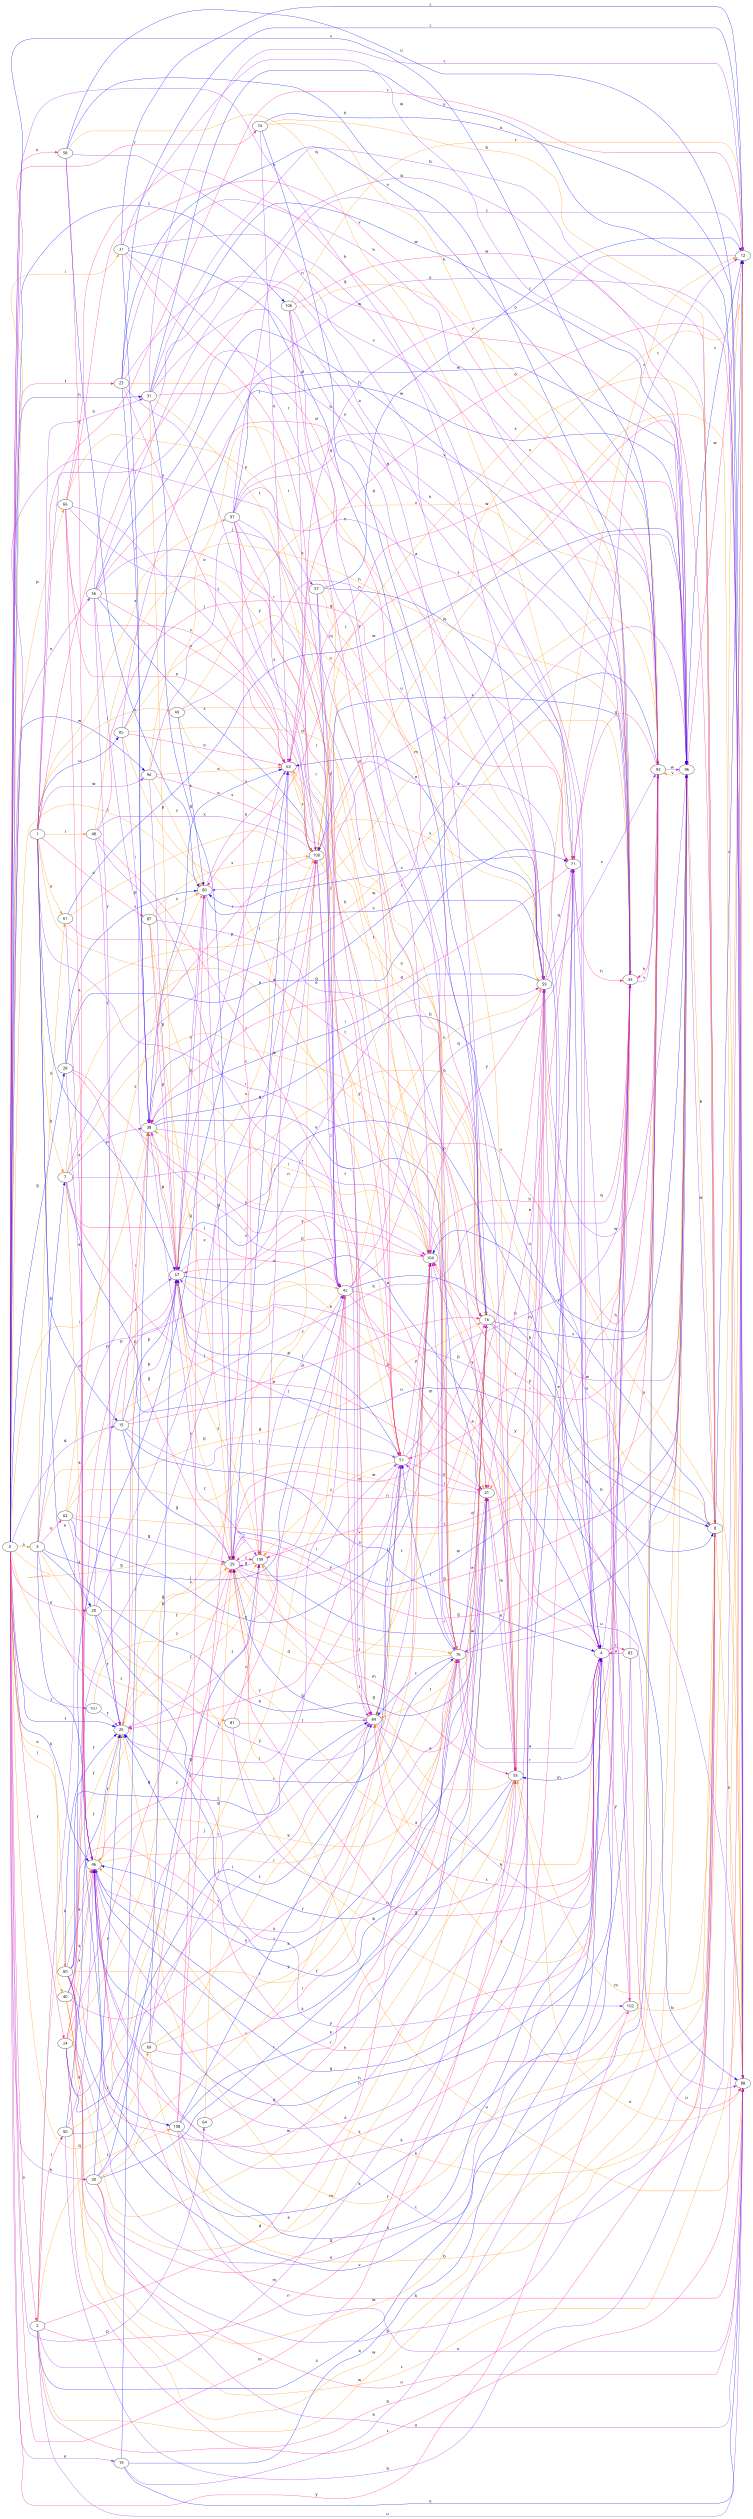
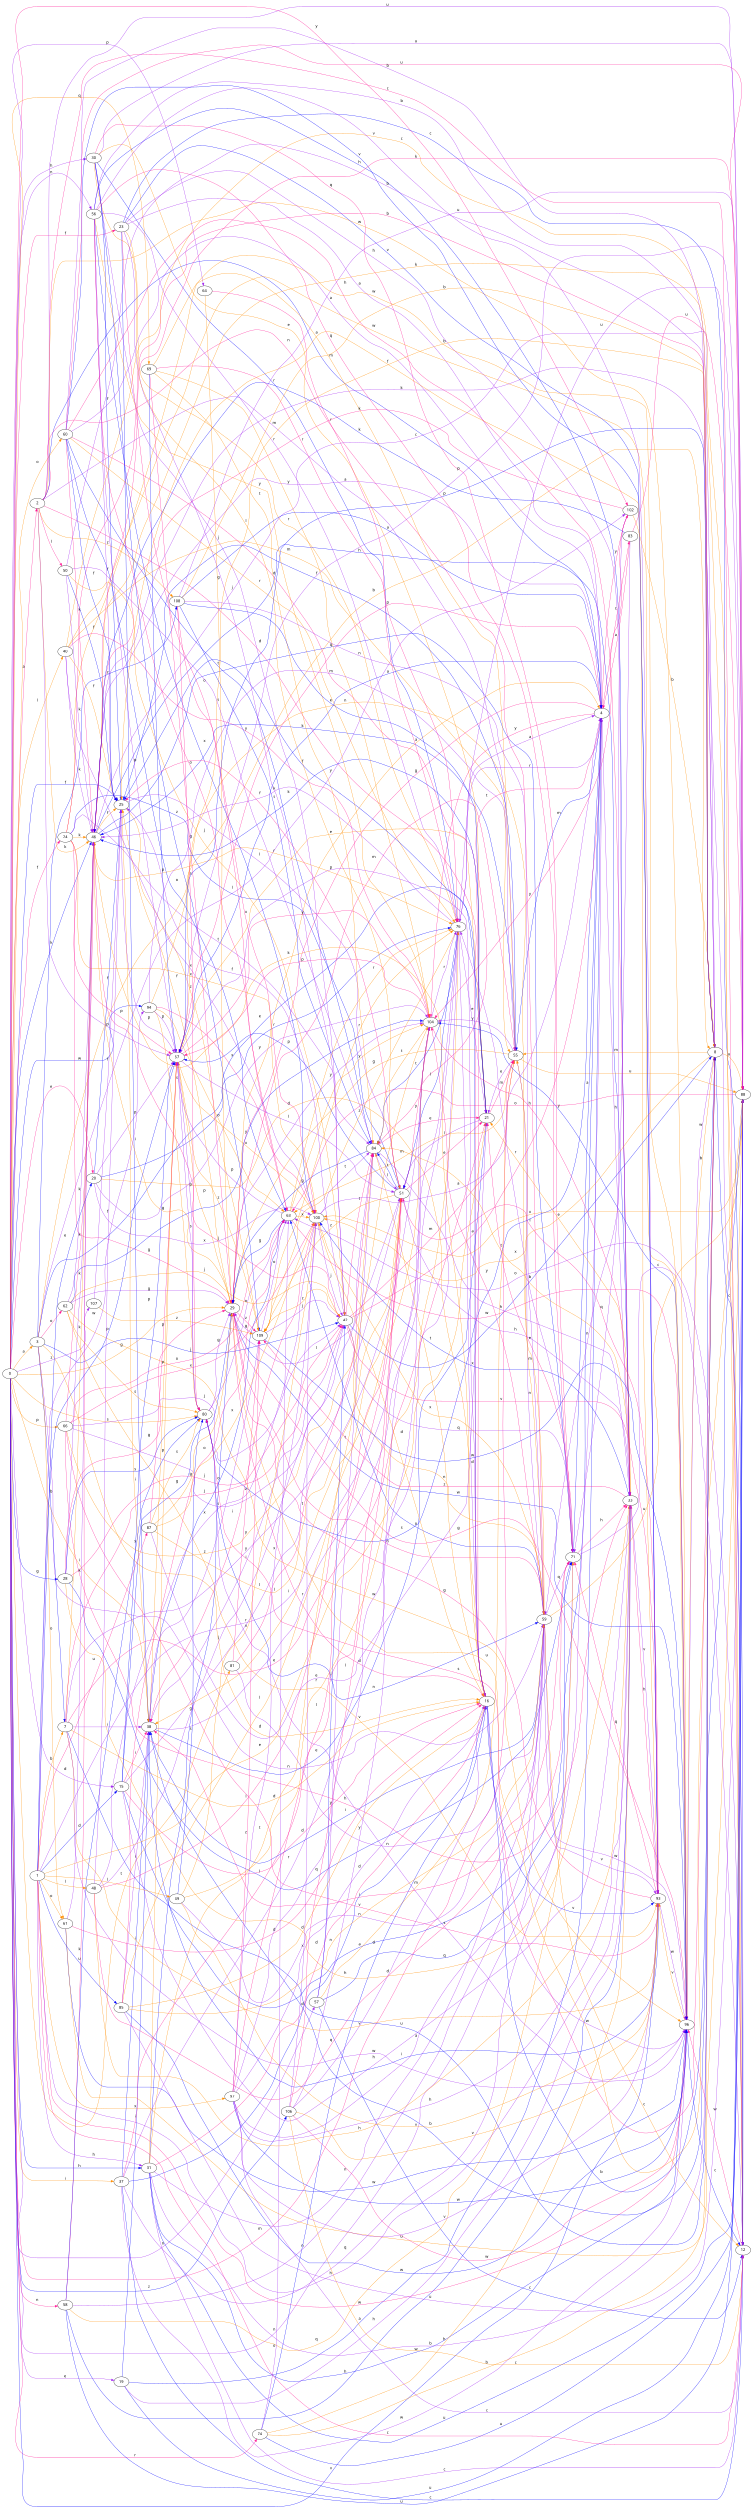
  strict digraph {
    fontname="Noto Sans"
    rankdir=LR
    node [fontname="Noto Sans"]
    edge [color=purple fontname="Noto Sans"]
    0
    2
    3
    15
    19
    20
    23
    24
    25
    28
    29
    30
    31
    37
    38
    46
    n17 [label=40]
    55
    56
    57
    58
    59
    60
    64
    66
    69
    74
    80
    81
    93
    94
    102
    106
    107
    12
    67
    96
    4
    16
    50
    88
    108
    7
    21
    61
    8
    42
    62
    33
    51
    76
    104
    100
    63
    84
    109
    71
    1
    48
    49
    85
    87
    97
    83
    0 -> 2 [color=deeppink label=a]
    0 -> 3 [color=darkorange label=a]
    0 -> 15 [label=d]
    0 -> 19 [label=e]
    0 -> 20 [color=deeppink label=e]
    0 -> 23 [color=deeppink label=f]
    0 -> 24 [color=deeppink label=f]
    0 -> 25 [color=blue label=f]
    0 -> 28 [color=blue label=g]
    0 -> 29 [color=darkorange label=g]
    0 -> 30 [label=h]
    0 -> 31 [color=blue label=h]
    0 -> 37 [color=darkorange label=i]
    0 -> 38 [color=darkorange label=i]
    0 -> 46 [color=blue label=k]
    0 -> n17 [color=darkorange label=l]
    0 -> 55 [color=deeppink label=m]
    0 -> 56 [label=n]
    0 -> 57 [label=n]
    0 -> 58 [color=deeppink label=n]
    0 -> 59 [label=n]
    0 -> 60 [color=darkorange label=o]
    0 -> 64 [label=p]
    0 -> 66 [color=darkorange label=p]
    0 -> 69 [color=darkorange label=q]
    0 -> 74 [color=deeppink label=r]
    0 -> 80 [color=darkorange label=s]
    0 -> 81 [color=darkorange label=t]
    0 -> 93 [color=blue label=v]
    0 -> 94 [color=blue label=w]
    0 -> 102 [color=deeppink label=y]
    0 -> 106 [color=blue label=z]
    0 -> 107 [label=z]
    2 -> 46 [color=darkorange label=k]
    2 -> 55 [label=m]
    2 -> 59 [color=deeppink label=n]
    2 -> 12 [color=deeppink label=c]
    2 -> 67 [label=p]
    2 -> 96 [color=darkorange label=w]
    2 -> 4 [color=blue label=a]
    2 -> 16 [color=deeppink label=d]
    2 -> 50 [color=deeppink label=l]
    2 -> 88 [label=u]
    2 -> 108 [color=darkorange label=z]
    3 -> 59 [label=n]
    3 -> 102 [label=y]
    3 -> 16 [color=darkorange label=d]
    3 -> 108 [color=blue label=z]
    3 -> 7 [color=blue label=b]
    3 -> 21 [color=blue label=e]
    3 -> 61 [color=darkorange label=o]
    3 -> 8 [color=darkorange label=b]
    3 -> 42 [color=blue label=j]
    3 -> 62 [color=deeppink label=o]
    15 -> 29 [color=blue label=g]
    15 -> 38 [color=deeppink label=i]
    15 -> 67 [color=blue label=p]
    15 -> 4 [color=blue label=a]
    15 -> 16 [color=deeppink label=d]
    15 -> 33 [label=h]
    15 -> 51 [label=l]
    19 -> 38 [color=blue label=i]
    19 -> 4 [color=blue label=a]
    19 -> 88 [color=blue label=u]
    19 -> 33 [label=h]
    20 -> 25 [color=blue label=f]
    20 -> 67 [label=p]
    20 -> 16 [color=darkorange label=d]
    20 -> 76 [color=blue label=r]
    20 -> 104 [label=y]
    20 -> 100 [label=x]
    23 -> 38 [color=blue label=i]
    23 -> 93 [color=blue label=v]
    23 -> 12 [color=blue label=c]
    23 -> 4 [label=a]
    23 -> 42 [label=j]
    23 -> 33 [label=h]
    23 -> 76 [color=darkorange label=r]
    23 -> 63 [color=deeppink label=o]
    24 -> 29 [color=deeppink label=g]
    24 -> 46 [color=darkorange label=k]
    24 -> 67 [color=deeppink label=p]
    24 -> 96 [color=darkorange label=w]
    24 -> 8 [color=deeppink label=b]
    24 -> 51 [color=blue label=l]
    24 -> 100 [color=darkorange label=x]
    24 -> 84 [label=t]
    25 -> 38 [color=darkorange label=i]
    25 -> 67 [label=p]
    25 -> 51 [label=l]
    25 -> 109 [color=darkorange label=z]
    28 -> 29 [color=deeppink label=g]
    28 -> 46 [label=k]
    28 -> 80 [color=blue label=s]
    28 -> 42 [color=deeppink label=j]
    28 -> 33 [color=darkorange label=h]
    28 -> 71 [color=blue label=q]
    29 -> 25 [color=darkorange label=f]
    29 -> 55 [color=deeppink label=m]
    29 -> 59 [color=deeppink label=n]
    29 -> 67 [color=darkorange label=p]
    29 -> 96 [color=blue label=w]
    29 -> 4 [color=darkorange label=a]
    29 -> 16 [color=deeppink label=d]
    29 -> 88 [color=darkorange label=u]
    29 -> 51 [label=l]
    29 -> 104 [label=y]
    29 -> 109 [color=deeppink label=z]
    30 -> 25 [color=blue label=f]
    30 -> 88 [label=u]
    30 -> 21 [color=darkorange label=e]
    30 -> 42 [label=j]
    30 -> 51 [color=darkorange label=l]
    30 -> 76 [color=blue label=r]
    30 -> 109 [color=blue label=z]
    30 -> 71 [color=deeppink label=q]
    31 -> 29 [color=blue label=g]
    31 -> 59 [label=n]
    31 -> 12 [label=c]
    31 -> 67 [color=darkorange label=p]
    31 -> 96 [color=blue label=w]
    31 -> 16 [color=deeppink label=d]
    31 -> 88 [color=blue label=u]
    31 -> 8 [label=b]
    31 -> 84 [color=darkorange label=t]
    37 -> 38 [color=blue label=i]
    37 -> 12 [color=blue label=c]
    37 -> 96 [label=w]
    37 -> 16 [color=blue label=d]
    37 -> 51 [color=deeppink label=l]
    37 -> 76 [label=r]
    37 -> 71 [label=q]
    38 -> 67 [color=darkorange label=p]
    38 -> 21 [color=blue label=e]
    38 -> 8 [color=blue label=b]
    38 -> 76 [label=r]
    38 -> 63 [color=blue label=o]
    38 -> 109 [label=z]
    46 -> 25 [color=darkorange label=f]
    46 -> 29 [color=darkorange label=g]
    46 -> 12 [label=c]
    46 -> 4 [label=a]
    46 -> 42 [color=deeppink label=j]
    46 -> 33 [color=blue label=h]
    46 -> 76 [color=darkorange label=r]
    46 -> 71 [color=blue label=q]
    n17 -> 25 [color=darkorange label=f]
    n17 -> 46 [label=k]
    n17 -> 55 [color=darkorange label=m]
    n17 -> 12 [color=darkorange label=c]
    n17 -> 96 [color=darkorange label=w]
    n17 -> 104 [color=deeppink label=y]
    n17 -> 100 [label=x]
    55 -> 25 [color=blue label=f]
    55 -> 29 [color=darkorange label=g]
    55 -> 46 [color=blue label=k]
    55 -> 59 [label=n]
    55 -> 88 [color=darkorange label=u]
    55 -> 21 [label=e]
    55 -> 104 [label=y]
-   55 -> 63 [color=darkorange label=o]
+   55 -> 63 [color=darkorange label=m]
    56 -> 25 [label=f]
    56 -> 93 [label=v]
    56 -> 67 [label=p]
    56 -> 8 [label=b]
    56 -> 33 [color=blue label=h]
    56 -> 76 [label=r]
    56 -> 104 [color=darkorange label=y]
    56 -> 100 [color=blue label=x]
    56 -> 63 [color=deeppink label=o]
    56 -> 71 [color=deeppink label=q]
    57 -> 55 [color=darkorange label=m]
    57 -> 12 [color=blue label=c]
    57 -> 42 [color=blue label=j]
    57 -> 84 [label=t]
    57 -> 71 [color=blue label=q]
    58 -> 46 [color=deeppink label=k]
    58 -> 59 [label=n]
    58 -> 80 [color=blue label=s]
    58 -> 88 [color=blue label=u]
    58 -> 33 [color=blue label=h]
    58 -> 71 [color=darkorange label=q]
    59 -> 38 [color=blue label=i]
    59 -> 55 [color=darkorange label=m]
    59 -> 93 [label=v]
    59 -> 12 [color=darkorange label=c]
    59 -> 96 [label=w]
    59 -> 88 [color=darkorange label=u]
    59 -> 104 [color=deeppink label=y]
    59 -> 100 [color=darkorange label=x]
    59 -> 63 [color=blue label=o]
    59 -> 71 [label=q]
    60 -> 25 [color=blue label=f]
    60 -> 46 [color=deeppink label=k]
    60 -> 93 [color=blue label=v]
    60 -> 4 [label=a]
    60 -> 16 [color=deeppink label=d]
    60 -> 88 [color=deeppink label=u]
    60 -> 8 [label=b]
    60 -> 33 [color=deeppink label=h]
    60 -> 76 [color=darkorange label=r]
    60 -> 63 [color=blue label=o]
    60 -> 84 [color=blue label=t]
    64 -> 29 [color=darkorange label=g]
    64 -> 76 [color=deeppink label=r]
    66 -> 46 [color=deeppink label=k]
    66 -> 93 [color=deeppink label=v]
    66 -> 42 [label=j]
    66 -> 33 [color=deeppink label=h]
    66 -> 104 [color=darkorange label=y]
    66 -> 100 [color=deeppink label=x]
    66 -> 63 [color=deeppink label=o]
    66 -> 84 [label=t]
    69 -> 29 [color=deeppink label=g]
    69 -> 55 [color=darkorange label=m]
    69 -> 67 [color=blue label=p]
    69 -> 76 [color=deeppink label=r]
    69 -> 104 [color=darkorange label=y]
    69 -> 84 [color=darkorange label=t]
    74 -> 16 [color=blue label=d]
    74 -> 88 [color=blue label=u]
    74 -> 8 [color=darkorange label=b]
    74 -> 33 [color=darkorange label=h]
    74 -> 63 [label=o]
    80 -> 29 [label=g]
    80 -> 59 [color=blue label=n]
    80 -> 67 [label=p]
    80 -> 63 [label=o]
    81 -> 59 [label=n]
    81 -> 84 [color=deeppink label=t]
    81 -> 109 [color=deeppink label=z]
    93 -> 25 [color=darkorange label=f]
    93 -> 29 [color=deeppink label=g]
    93 -> 38 [color=blue label=i]
    93 -> 96 [label=w]
    93 -> 33 [color=deeppink label=h]
    93 -> 51 [color=deeppink label=l]
    93 -> 71 [color=deeppink label=q]
    94 -> 55 [label=m]
    94 -> 59 [color=darkorange label=n]
    94 -> 80 [color=darkorange label=s]
    94 -> 67 [label=p]
    94 -> 100 [color=deeppink label=x]
    94 -> 63 [color=darkorange label=o]
    102 -> 46 [color=deeppink label=k]
    102 -> 8 [color=darkorange label=b]
    102 -> 104 [color=deeppink label=y]
    102 -> 71 [label=q]
    106 -> 93 [color=darkorange label=v]
    106 -> 12 [color=darkorange label=c]
    106 -> 96 [color=deeppink label=w]
    106 -> 16 [label=d]
    106 -> 51 [color=deeppink label=l]
    106 -> 104 [label=y]
    106 -> 100 [label=x]
    107 -> 25 [label=f]
    107 -> 109 [color=darkorange label=z]
    12 -> 46 [color=darkorange label=k]
    12 -> 96 [color=deeppink label=w]
    12 -> 63 [label=o]
    67 -> 80 [label=s]
    67 -> 4 [color=blue label=a]
    67 -> 21 [color=darkorange label=e]
    67 -> 8 [color=darkorange label=b]
    67 -> 51 [label=l]
    67 -> 104 [color=deeppink label=y]
    67 -> 100 [color=darkorange label=x]
    67 -> 109 [color=darkorange label=z]
    96 -> 29 [color=deeppink label=g]
    96 -> 80 [label=s]
    96 -> 93 [color=darkorange label=v]
    96 -> 12 [color=blue label=c]
    96 -> 8 [color=darkorange label=b]
    96 -> 104 [color=blue label=y]
    4 -> 29 [color=deeppink label=g]
    4 -> 55 [color=blue label=m]
    4 -> 80 [color=blue label=s]
    4 -> 102 [color=deeppink label=y]
    4 -> 67 [color=deeppink label=p]
    4 -> 33 [label=h]
    4 -> 76 [label=r]
    4 -> 104 [color=deeppink label=y]
    4 -> 84 [color=deeppink label=t]
    4 -> 83 [color=deeppink label=t]
    16 -> 25 [color=blue label=f]
    16 -> 46 [color=darkorange label=k]
    16 -> 93 [color=blue label=v]
+   16 -> 67 [label=p]
    16 -> 96 [label=w]
    16 -> 8 [color=blue label=b]
    16 -> 84 [color=darkorange label=t]
    50 -> 25 [color=blue label=f]
    50 -> 46 [label=k]
    50 -> 8 [label=b]
    50 -> 42 [color=darkorange label=j]
    50 -> 84 [label=t]
    88 -> 46 [color=deeppink label=k]
    88 -> 67 [label=p]
    88 -> 100 [color=darkorange label=x]
    88 -> 63 [color=deeppink label=o]
    108 -> 59 [label=n]
    108 -> 80 [color=deeppink label=s]
    108 -> 4 [color=blue label=a]
    108 -> 88 [label=u]
    108 -> 21 [color=blue label=e]
    108 -> 8 [color=darkorange label=b]
    108 -> 100 [color=deeppink label=x]
    108 -> 84 [color=blue label=t]
    7 -> 38 [label=i]
    7 -> 46 [color=darkorange label=k]
    7 -> 93 [color=darkorange label=v]
    7 -> 96 [label=w]
    7 -> 16 [color=darkorange label=d]
    7 -> 88 [color=blue label=u]
    7 -> 21 [color=deeppink label=e]
    7 -> 42 [color=deeppink label=j]
    7 -> 104 [label=y]
    21 -> 46 [color=blue label=k]
    21 -> 55 [color=deeppink label=m]
    21 -> 51 [label=l]
    61 -> 46 [label=k]
    61 -> 96 [color=blue label=w]
    61 -> 16 [color=deeppink label=d]
    61 -> 88 [color=darkorange label=u]
    8 -> 46 [label=k]
    8 -> 55 [color=darkorange label=m]
    8 -> 80 [color=deeppink label=s]
    8 -> 12 [color=blue label=c]
    8 -> 67 [color=blue label=p]
    8 -> 96 [label=w]
    8 -> 88 [color=darkorange label=u]
    8 -> 100 [color=darkorange label=x]
    42 -> 25 [label=f]
    42 -> 38 [label=i]
    42 -> 55 [color=deeppink label=m]
    42 -> 59 [color=darkorange label=n]
    42 -> 93 [color=deeppink label=v]
    42 -> 4 [color=deeppink label=a]
    42 -> 8 [color=blue label=b]
    42 -> 84 [color=deeppink label=t]
    42 -> 109 [color=darkorange label=z]
    42 -> 71 [label=q]
    62 -> 29 [label=g]
    62 -> 46 [label=k]
    62 -> 80 [color=darkorange label=s]
    62 -> 93 [color=darkorange label=v]
    62 -> 96 [color=darkorange label=w]
    62 -> 42 [color=darkorange label=j]
    62 -> 104 [color=blue label=y]
    33 -> 93 [label=v]
    33 -> 21 [color=darkorange label=e]
    33 -> 100 [color=blue label=x]
    33 -> 84 [color=darkorange label=t]
    33 -> 109 [color=deeppink label=z]
    51 -> 25 [color=deeppink label=f]
    51 -> 67 [color=blue label=p]
    51 -> 21 [color=deeppink label=e]
    51 -> 33 [label=h]
    51 -> 104 [color=deeppink label=y]
    51 -> 84 [color=blue label=t]
    51 -> 109 [color=darkorange label=z]
    76 -> 46 [label=k]
    76 -> 4 [label=a]
    76 -> 16 [label=d]
    76 -> 88 [label=u]
    76 -> 21 [label=e]
    76 -> 51 [color=blue label=l]
    76 -> 84 [color=blue label=t]
    76 -> 109 [color=darkorange label=z]
    104 -> 38 [color=darkorange label=i]
    104 -> 67 [color=deeppink label=p]
    104 -> 33 [color=deeppink label=h]
    104 -> 76 [label=r]
    104 -> 84 [color=darkorange label=t]
    100 -> 38 [color=deeppink label=i]
    100 -> 4 [label=a]
    100 -> 16 [color=darkorange label=d]
    100 -> 42 [label=j]
    100 -> 84 [label=t]
    63 -> 29 [color=blue label=g]
    63 -> 67 [label=p]
    63 -> 96 [color=deeppink label=w]
    63 -> 76 [color=darkorange label=r]
    63 -> 104 [color=darkorange label=y]
    63 -> 100 [color=darkorange label=x]
    84 -> 29 [color=blue label=g]
    84 -> 21 [color=deeppink label=e]
    84 -> 33 [label=h]
    84 -> 51 [label=l]
    109 -> 29 [label=g]
    109 -> 96 [color=blue label=w]
    109 -> 42 [label=j]
    109 -> 76 [color=darkorange label=r]
    109 -> 63 [label=o]
    71 -> 38 [color=deeppink label=i]
    71 -> 12 [label=c]
    71 -> 4 [color=blue label=a]
    71 -> 21 [color=deeppink label=e]
    71 -> 33 [color=deeppink label=h]
    71 -> 76 [label=r]
    1 -> 15 [color=blue label=d]
    1 -> 20 [color=blue label=e]
    1 -> 31 [label=h]
    1 -> 94 [label=w]
    1 -> 12 [color=deeppink label=c]
    1 -> 67 [color=blue label=p]
    1 -> 96 [color=deeppink label=w]
    1 -> 7 [color=darkorange label=b]
    1 -> 21 [color=darkorange label=e]
    1 -> 61 [color=darkorange label=o]
    1 -> 33 [label=h]
    1 -> 76 [label=r]
    1 -> 48 [color=darkorange label=l]
    1 -> 49 [color=darkorange label=l]
    1 -> 85 [color=blue label=u]
    1 -> 87 [color=deeppink label=u]
    1 -> 97 [color=darkorange label=x]
    48 -> 25 [label=f]
    48 -> 42 [label=j]
    48 -> 33 [color=darkorange label=h]
    48 -> 51 [color=deeppink label=l]
    48 -> 100 [label=x]
    48 -> 71 [color=deeppink label=q]
    49 -> 59 [label=n]
    49 -> 80 [color=blue label=s]
    49 -> 93 [color=darkorange label=v]
    49 -> 76 [color=darkorange label=r]
    49 -> 100 [color=darkorange label=x]
    85 -> 38 [label=i]
    85 -> 59 [color=darkorange label=n]
    85 -> 96 [color=blue label=w]
    85 -> 16 [color=darkorange label=d]
    85 -> 88 [label=u]
    85 -> 51 [color=darkorange label=l]
    85 -> 63 [color=deeppink label=o]
    87 -> 29 [color=darkorange label=g]
    87 -> 80 [color=darkorange label=s]
    87 -> 67 [color=deeppink label=p]
    87 -> 21 [label=e]
    87 -> 51 [color=darkorange label=l]
    87 -> 100 [color=darkorange label=x]
    97 -> 93 [label=v]
    97 -> 12 [label=c]
    97 -> 96 [color=blue label=w]
    97 -> 4 [label=a]
    97 -> 16 [label=d]
    97 -> 33 [label=h]
    97 -> 51 [color=deeppink label=l]
    97 -> 104 [label=y]
    97 -> 100 [label=x]
    97 -> 109 [color=deeppink label=z]
    83 -> 46 [color=blue label=k]
    83 -> 59 [label=n]
    83 -> 4 [color=deeppink label=a]
    83 -> 88 [color=deeppink label=u]
  }
